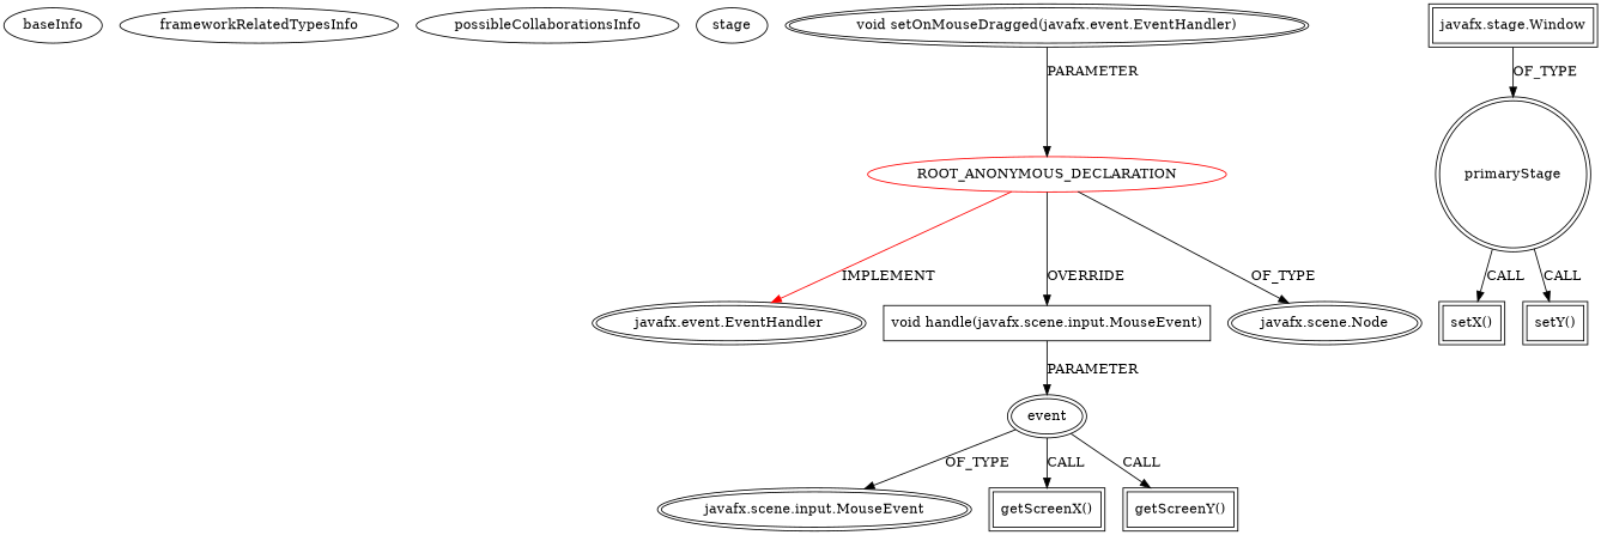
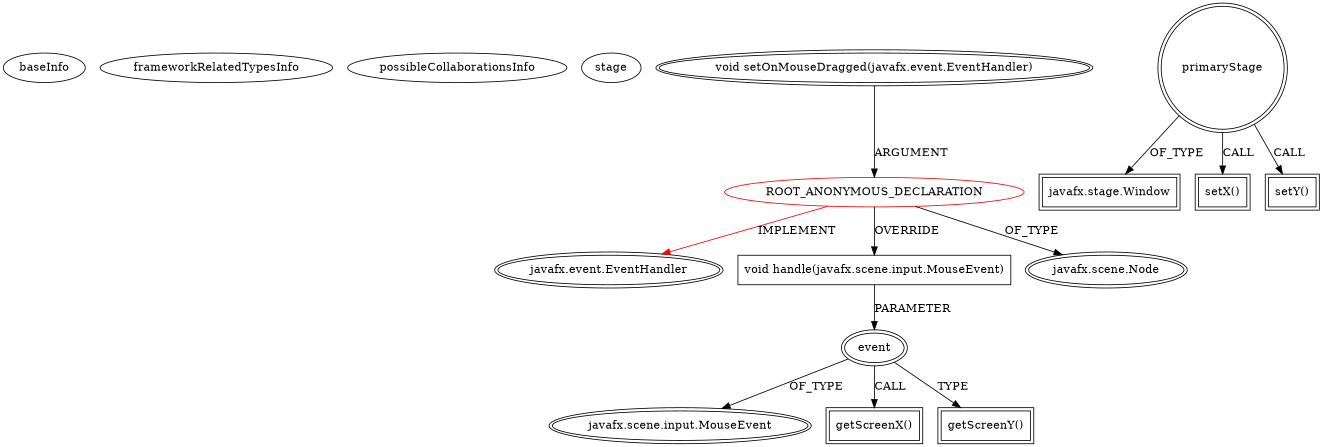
  digraph {
    node [isFrameworkType=true peripheries=2]
    baseInfo [category=extension_graph graphId=1154 isAnonymous=true possibleRelation=false isFrameworkType="" peripheries=""]
    frameworkRelatedTypesInfo [0="javafx.event.EventHandler" isFrameworkType="" peripheries=""]
    possibleCollaborationsInfo [isFrameworkType="" peripheries=""]
    n4 [contextSignature="javafx.scene.Scene getScene(javafx.stage.Stage)" filePath="/SNIPER722-CappLauncher/CappLauncher-master/src/main/java/Gui/EULAGui.java" graphId=1154 label=stage projectName="SNIPER722-CappLauncher" isFrameworkType="" peripheries=""]
    n5 [color=red isFrameworkType=false label=ROOT_ANONYMOUS_DECLARATION vertexType=ROOT_ANONYMOUS_DECLARATION peripheries=""]
    n6 [label="javafx.event.EventHandler" vertexType=FRAMEWORK_INTERFACE_TYPE]
    n7 [isFrameworkType=false label="void handle(javafx.scene.input.MouseEvent)" shape=box vertexType=OVERRIDING_METHOD_DECLARATION peripheries=""]
    n8 [label="javafx.scene.Node" vertexType=FRAMEWORK_CLASS_TYPE]
    n9 [label=event vertexType=PARAMETER_DECLARATION]
    n10 [label="void setOnMouseDragged(javafx.event.EventHandler)" vertexType=OUTSIDE_CALL]
    n11 [label="javafx.scene.input.MouseEvent" vertexType=FRAMEWORK_CLASS_TYPE]
    n12 [label="getScreenX()" shape=box vertexType=INSIDE_CALL]
    n13 [label="getScreenY()" shape=box vertexType=INSIDE_CALL]
    n14 [label=primaryStage shape=circle vertexType=VARIABLE_EXPRESION]
    n15 [label="javafx.stage.Window" shape=box vertexType=FRAMEWORK_CLASS_TYPE]
    n16 [label="setX()" shape=box vertexType=INSIDE_CALL]
    n17 [label="setY()" shape=box vertexType=INSIDE_CALL]
    n5 -> n6 [color=red label=IMPLEMENT]
    n5 -> n7 [label=OVERRIDE]
    n5 -> n8 [label=OF_TYPE]
    n7 -> n9 [label=PARAMETER]
    n9 -> n11 [label=OF_TYPE]
    n9 -> n12 [label=CALL]
-   n9 -> n13 [label=CALL]
-   n10 -> n5 [label=PARAMETER]
-   n15 -> n14 [label=OF_TYPE]
+   n9 -> n13 [label=TYPE]
+   n10 -> n5 [label=ARGUMENT]
+   n14 -> n15 [label=OF_TYPE]
    n14 -> n16 [label=CALL]
    n14 -> n17 [label=CALL]
  }
